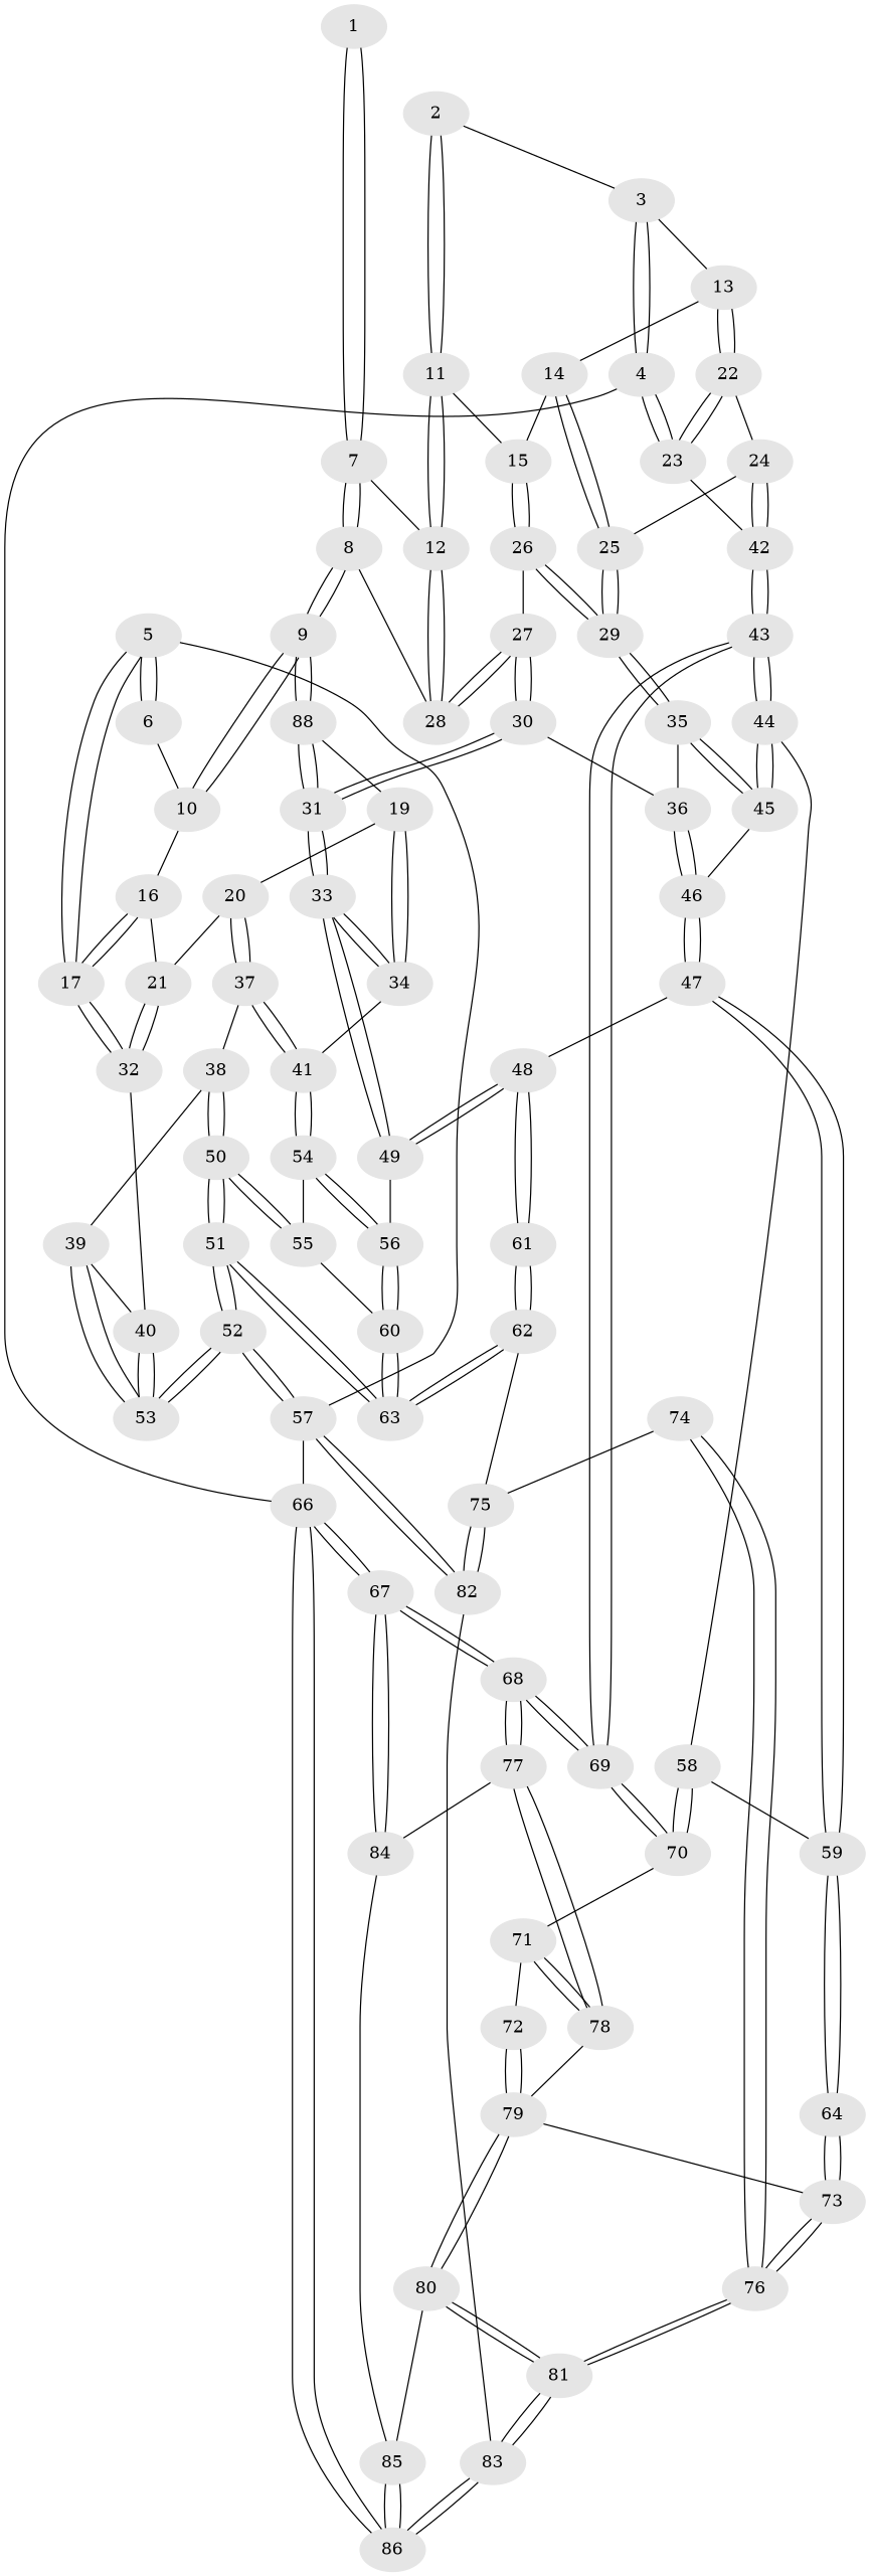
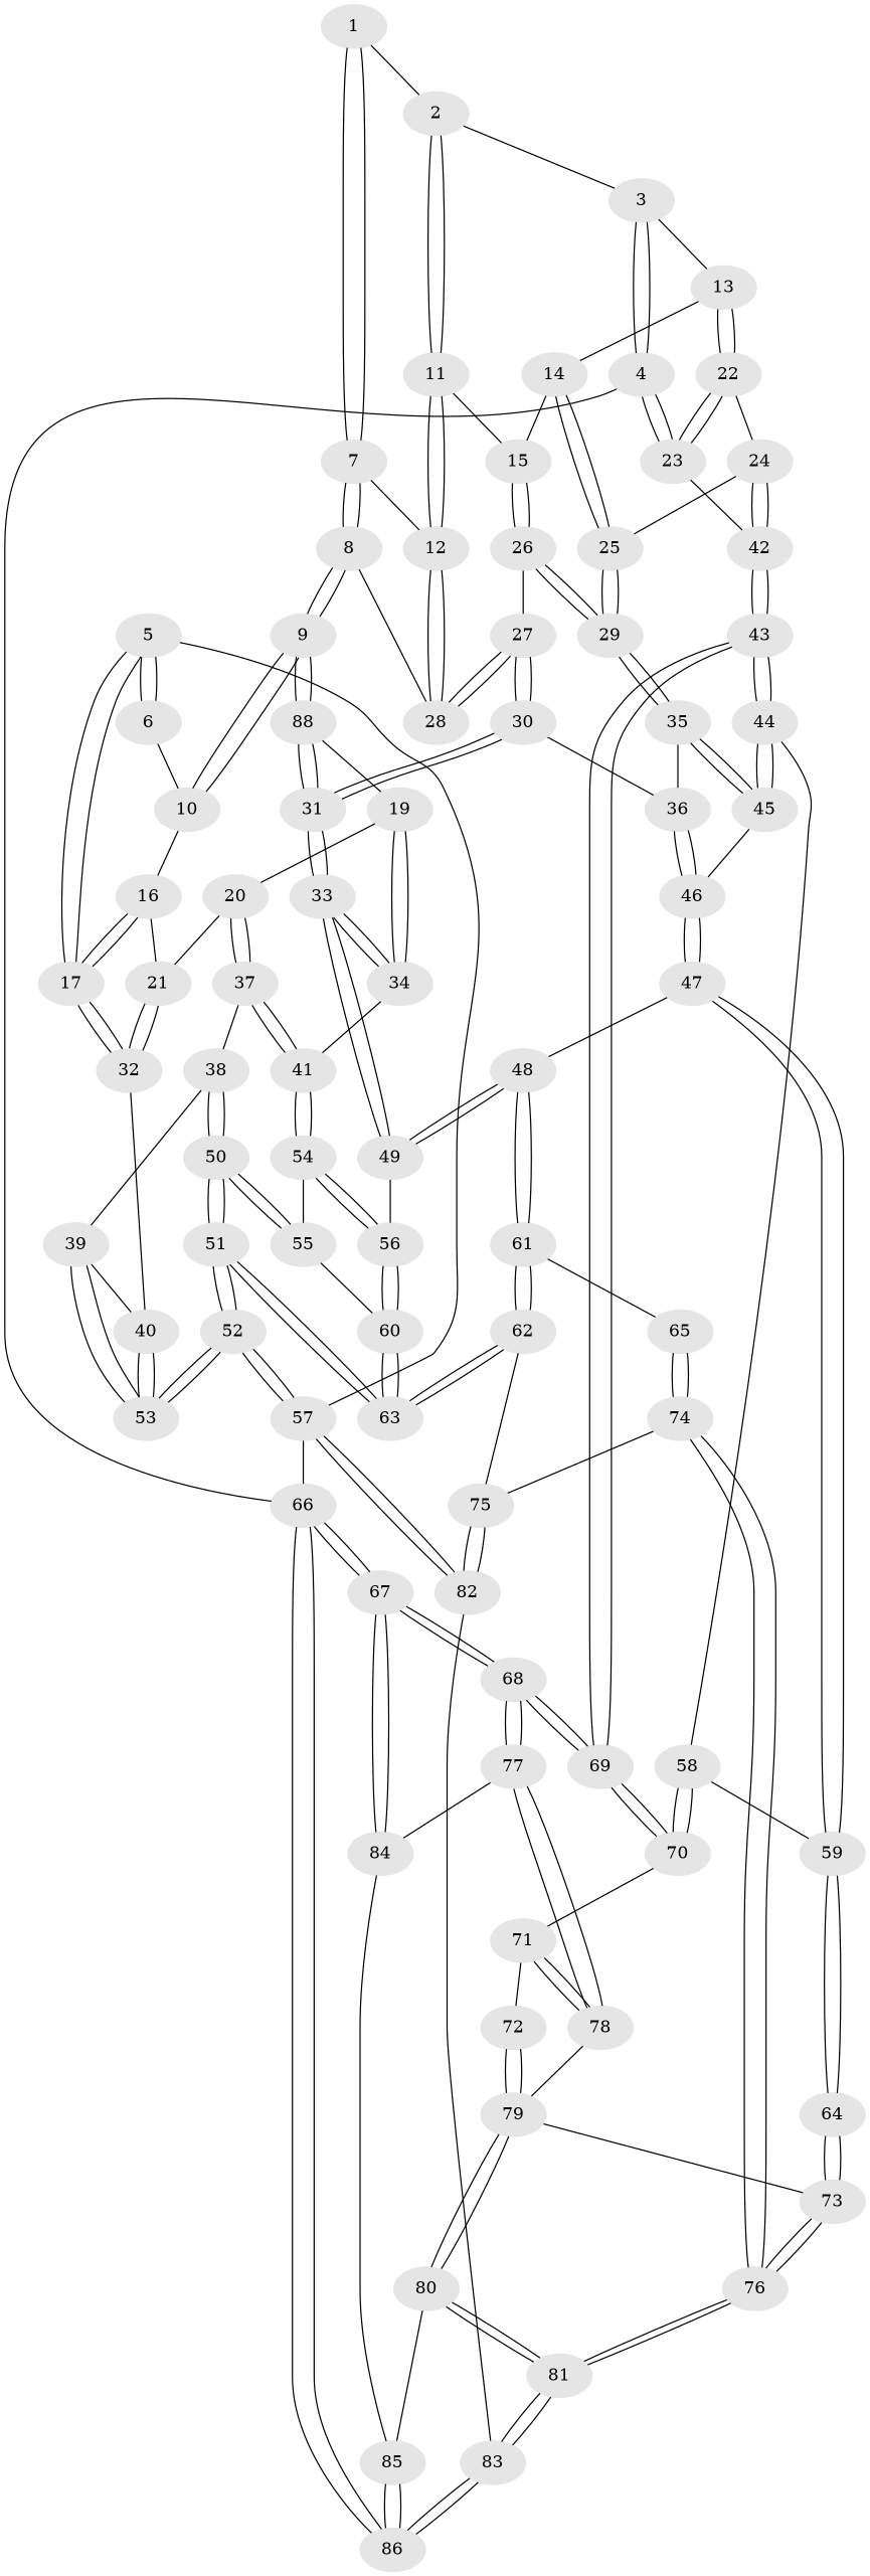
  graph {
    node [color=gray90 style=filled]
    1
    2
    7
    3
    11
    8
    12
    4
    13
    15
    23
    66
    14
    22
    5
    6
    17
    57
    42
    67
    86
    10
    32
    82
    16
    9
    28
    n28 [label=88]
    19
    31
    21
    26
    25
    24
    29
    27
    40
    20
    34
    33
    37
    41
    38
    43
    35
    30
    36
    45
    46
    49
    53
    56
    54
    47
    39
    50
    51
    55
    44
    69
    58
    70
    59
    48
    61
    64
    62
+   65
    60
    52
    63
    83
    71
    73
    75
    74
    76
    68
    84
    77
    85
    78
    72
    79
    80
    81
+   1 -- 2
    1 -- 7
    1 -- 7
    2 -- 3
    2 -- 11
    2 -- 11
    7 -- 8
    7 -- 8
    7 -- 12
    3 -- 4
    3 -- 4
    3 -- 13
    11 -- 12
    11 -- 12
    11 -- 15
    8 -- 9
    8 -- 9
    8 -- 28
    12 -- 28
    12 -- 28
    4 -- 23
    4 -- 23
    4 -- 66
    13 -- 14
    13 -- 22
    13 -- 22
    15 -- 26
    15 -- 26
    23 -- 42
    66 -- 67
    66 -- 67
    66 -- 86
    66 -- 86
    14 -- 15
    14 -- 25
    14 -- 25
    22 -- 23
    22 -- 23
    22 -- 24
    5 -- 6
    5 -- 6
    5 -- 17
    5 -- 17
    5 -- 57
    6 -- 10
    17 -- 32
    17 -- 32
    57 -- 66
    57 -- 82
    57 -- 82
    42 -- 43
    42 -- 43
    67 -- 68
    67 -- 68
    67 -- 84
    67 -- 84
    10 -- 16
    32 -- 40
    82 -- 83
    16 -- 17
    16 -- 17
    16 -- 21
    9 -- 10
    9 -- 10
    9 -- n28
    9 -- n28
    n28 -- 19
    n28 -- 31
    n28 -- 31
    19 -- 20
    19 -- 34
    19 -- 34
    31 -- 33
    31 -- 33
    21 -- 32
    21 -- 32
    26 -- 29
    26 -- 29
    26 -- 27
    25 -- 29
    25 -- 29
    24 -- 42
    24 -- 42
    24 -- 25
    29 -- 35
    29 -- 35
    27 -- 28
    27 -- 28
    27 -- 30
    27 -- 30
    40 -- 53
    40 -- 53
    20 -- 21
    20 -- 37
    20 -- 37
    34 -- 41
    33 -- 34
    33 -- 34
    33 -- 49
    33 -- 49
    37 -- 41
    37 -- 41
    37 -- 38
    41 -- 54
    41 -- 54
    38 -- 39
    38 -- 50
    38 -- 50
    43 -- 44
    43 -- 44
    43 -- 69
    43 -- 69
    35 -- 36
    35 -- 45
    35 -- 45
    30 -- 31
    30 -- 31
    30 -- 36
    36 -- 46
    36 -- 46
    45 -- 46
    46 -- 47
    46 -- 47
    49 -- 56
    56 -- 60
    56 -- 60
    54 -- 56
    54 -- 56
    54 -- 55
    47 -- 59
    47 -- 59
    47 -- 48
    39 -- 40
    39 -- 53
    39 -- 53
    50 -- 51
    50 -- 51
    50 -- 55
    50 -- 55
    51 -- 52
    51 -- 52
    51 -- 63
    51 -- 63
    55 -- 60
    44 -- 45
    44 -- 45
    44 -- 58
    69 -- 70
    69 -- 70
    58 -- 70
    58 -- 70
    58 -- 59
    70 -- 71
    59 -- 64
    59 -- 64
    48 -- 49
    48 -- 49
    48 -- 61
    48 -- 61
    61 -- 62
    61 -- 62
+   61 -- 65
    64 -- 73
    64 -- 73
    62 -- 63
    62 -- 63
    62 -- 75
+   65 -- 74
+   65 -- 74
    60 -- 63
    60 -- 63
    52 -- 57
    52 -- 57
    52 -- 53
    52 -- 53
    83 -- 86
    83 -- 86
    71 -- 78
    71 -- 78
    71 -- 72
    73 -- 76
    73 -- 76
    75 -- 82
    75 -- 82
    74 -- 75
    74 -- 76
    74 -- 76
    76 -- 81
    76 -- 81
    68 -- 69
    68 -- 69
    68 -- 77
    68 -- 77
    84 -- 85
    77 -- 84
    77 -- 78
    77 -- 78
    85 -- 86
    85 -- 86
    78 -- 79
    72 -- 79
    72 -- 79
    79 -- 73
    79 -- 80
    79 -- 80
    80 -- 85
    80 -- 81
    80 -- 81
    81 -- 83
    81 -- 83
  }
